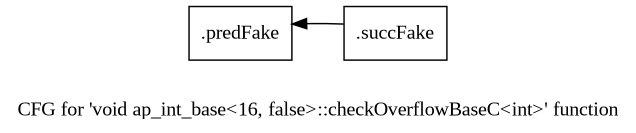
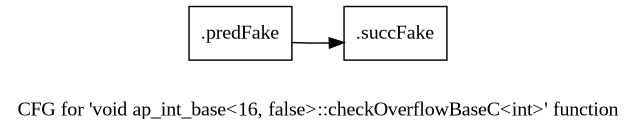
  digraph {
    label="CFG for 'void ap_int_base\<16, false\>::checkOverflowBaseC\<int\>' function"
    rankdir=LR
    fontname="Liberation Serif"
    node [shape=record fontname="Liberation Serif"]
    n1 [label="{.predFake}"]
    n2 [filename="/mnt/xilinx/Vitis_HLS/2021.2/include/ap_int_base.h" label="{.succFake}" linenumber=802]
-   n2 -> n1 [execusionnum=2 filename="/mnt/xilinx/Vitis_HLS/2021.2/include/ap_int_base.h" fontname="Liberation Serif"]
+   n1 -> n2 [execusionnum=2 filename="/mnt/xilinx/Vitis_HLS/2021.2/include/ap_int_base.h" fontname="Liberation Serif"]
  }
